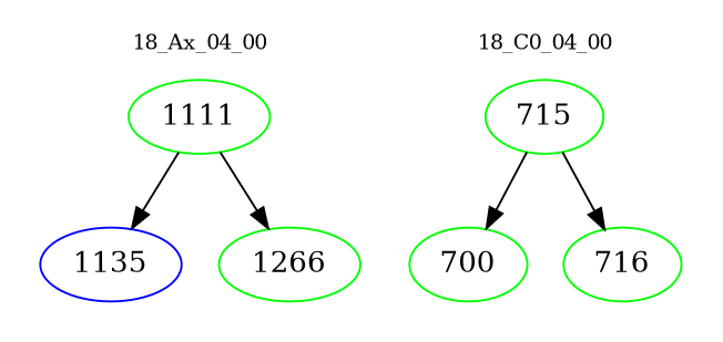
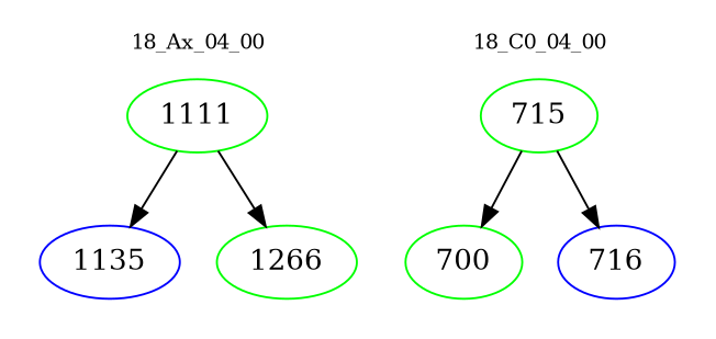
  digraph {
    node [color=green]
    edge [color=black]
    n1 [label=1111]
    n2 [color=blue label=1135]
    n3 [label=1266]
    n4 [label=715]
    n5 [label=700]
-   n6 [label=716]
+   n6 [color=blue label=716]
    subgraph cluster_1 {
      color=white
      fontsize=10
      label="18_Ax_04_00"
      n1
      n2
      n3
    }
    subgraph cluster_2 {
      color=white
      fontsize=10
      label="18_C0_04_00"
      n4
      n5
      n6
    }
    n1 -> n2
    n1 -> n3
    n4 -> n5
    n4 -> n6
  }
